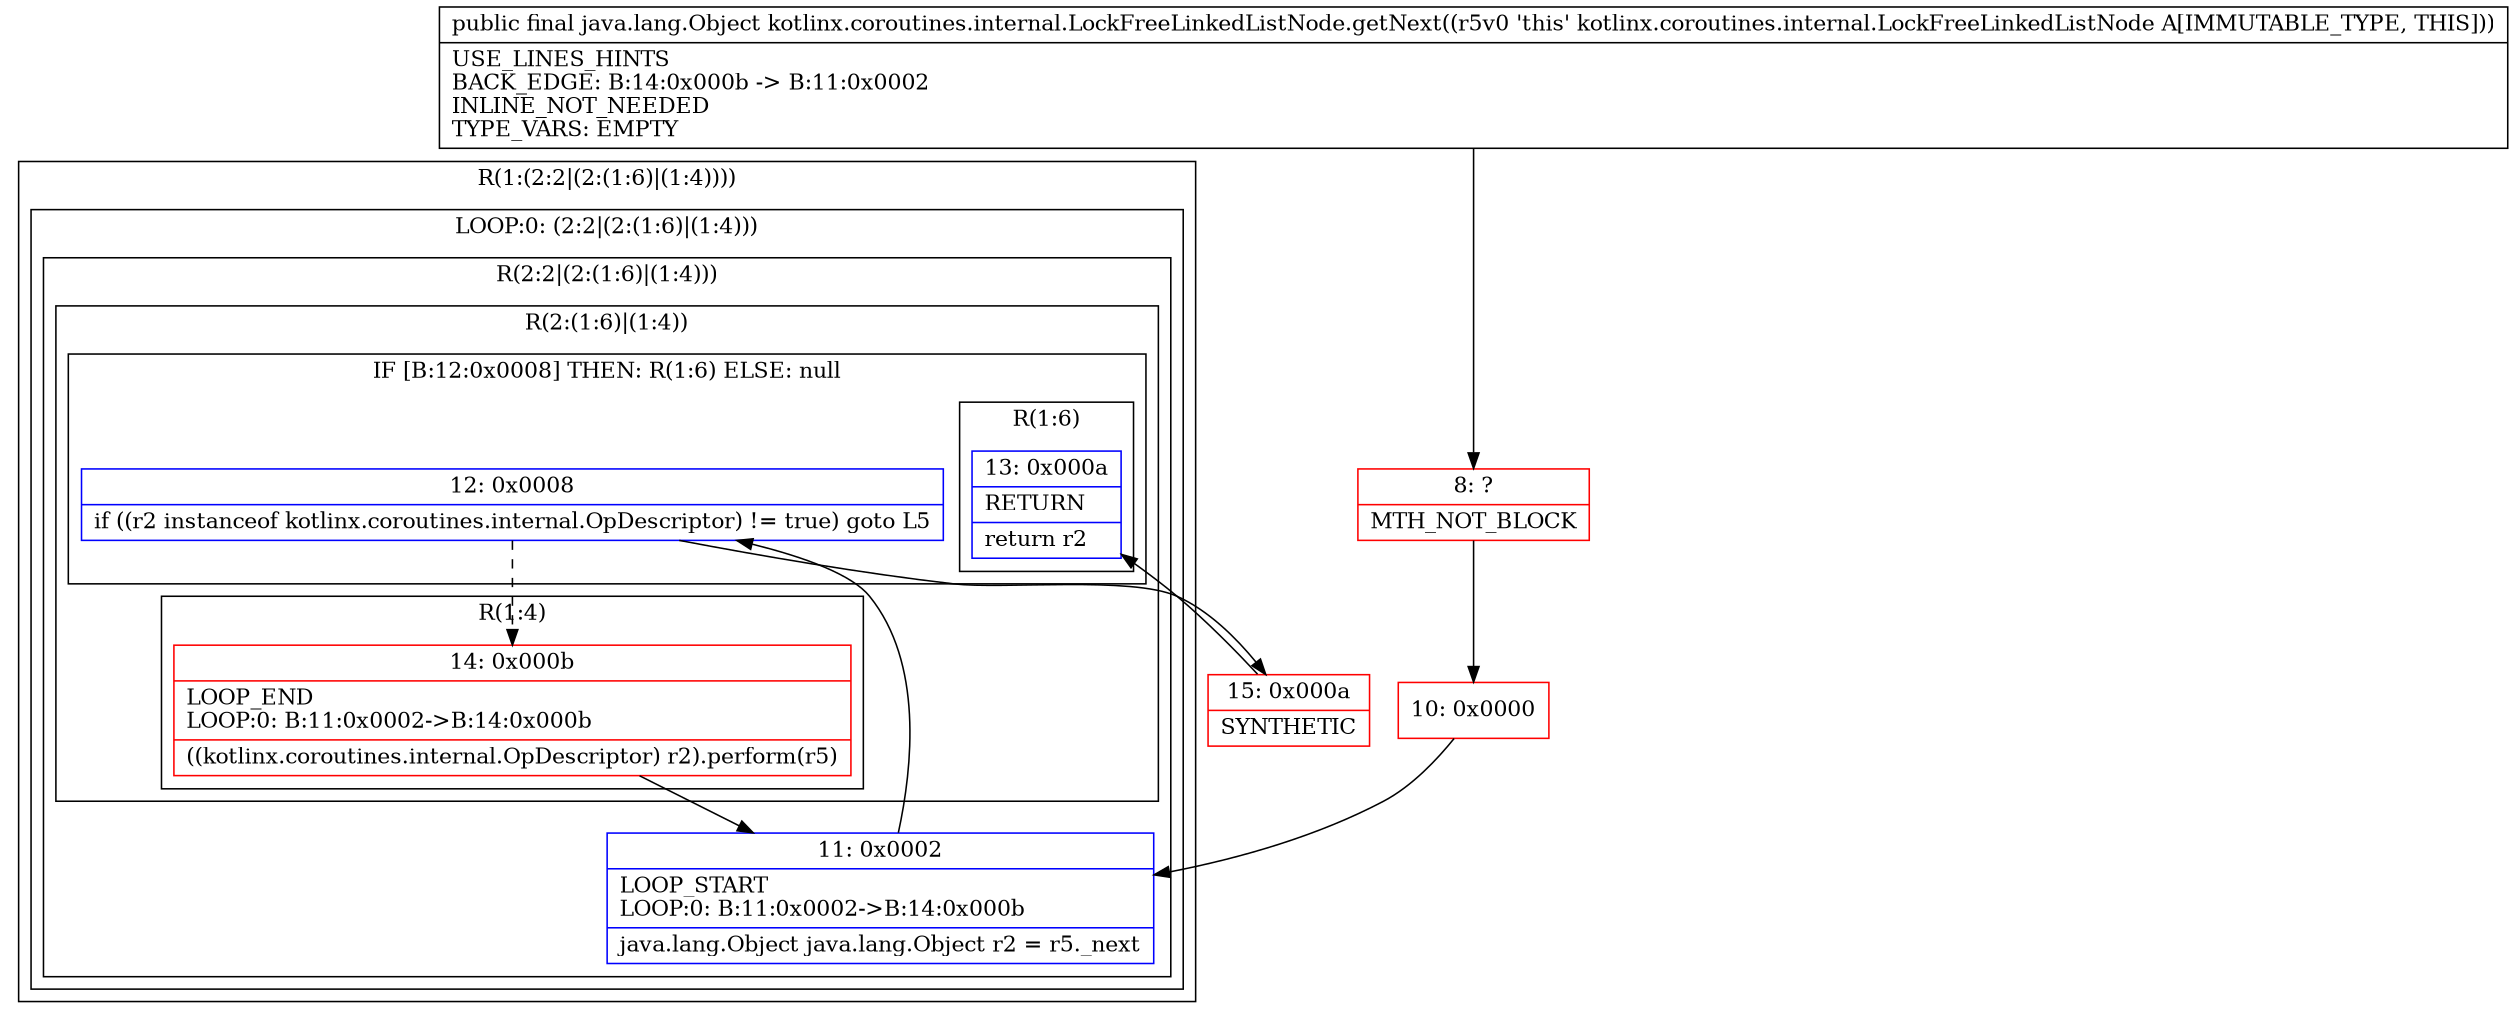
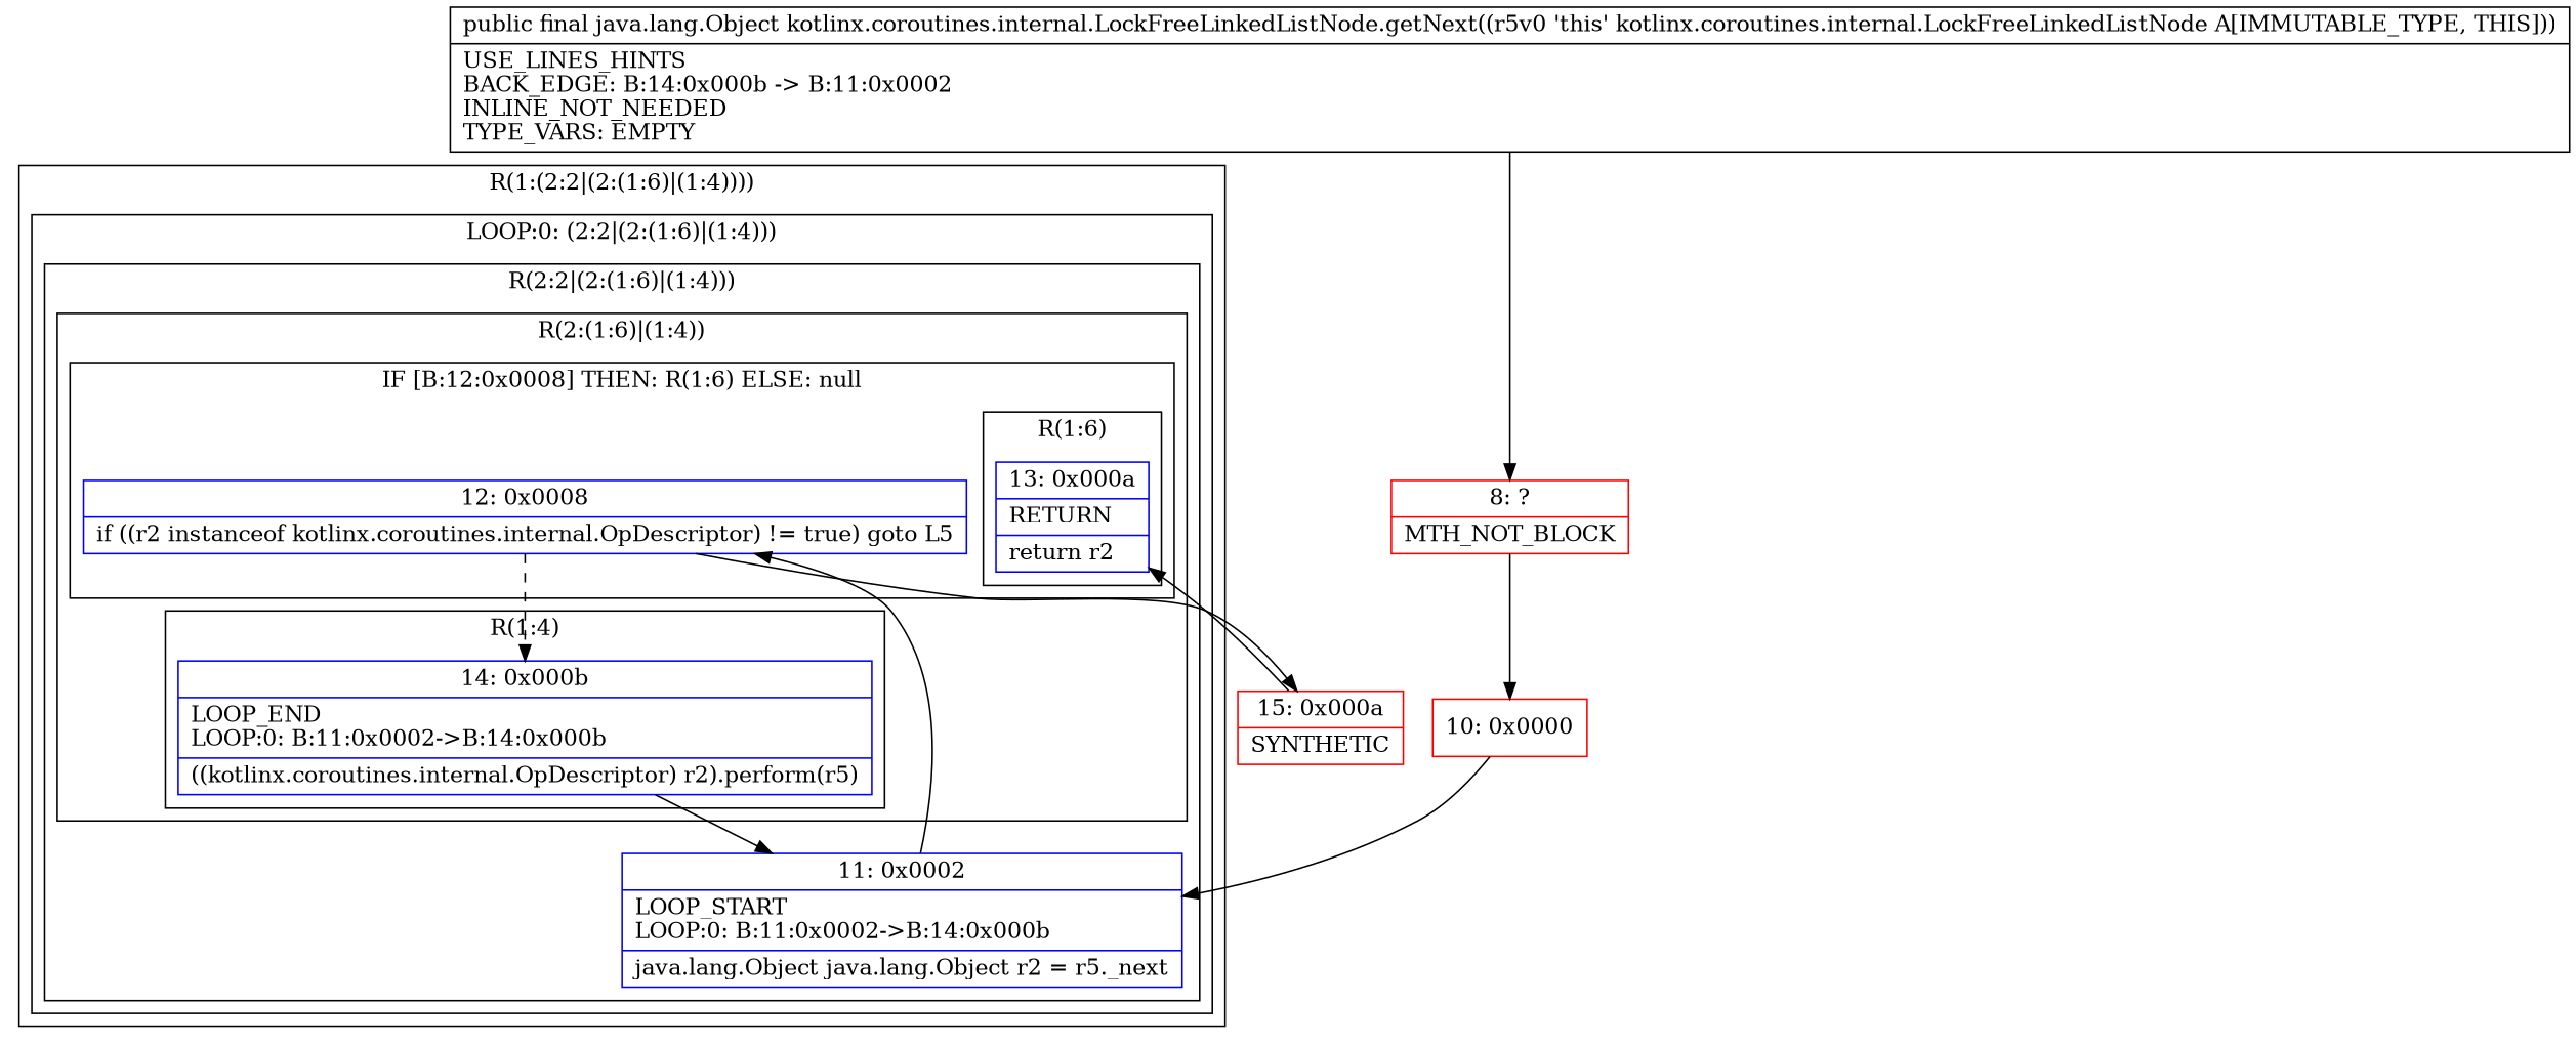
  digraph {
    node [color=blue shape=record]
    n1 [label="{13\:\ 0x000a|RETURN\l|return r2\l}"]
    n2 [label="{12\:\ 0x0008|if ((r2 instanceof kotlinx.coroutines.internal.OpDescriptor) != true) goto L5\l}"]
-   n3 [color=red label="{14\:\ 0x000b|LOOP_END\lLOOP:0: B:11:0x0002\-\>B:14:0x000b\l|((kotlinx.coroutines.internal.OpDescriptor) r2).perform(r5)\l}"]
+   n3 [label="{14\:\ 0x000b|LOOP_END\lLOOP:0: B:11:0x0002\-\>B:14:0x000b\l|((kotlinx.coroutines.internal.OpDescriptor) r2).perform(r5)\l}"]
    n4 [label="{11\:\ 0x0002|LOOP_START\lLOOP:0: B:11:0x0002\-\>B:14:0x000b\l|java.lang.Object java.lang.Object r2 = r5._next\l}"]
    n5 [color=red label="{15\:\ 0x000a|SYNTHETIC\l}"]
    n6 [color=red label="{8\:\ ?|MTH_NOT_BLOCK\l}"]
    n7 [color=red label="{10\:\ 0x0000}"]
    n8 [label="{public final java.lang.Object kotlinx.coroutines.internal.LockFreeLinkedListNode.getNext((r5v0 'this' kotlinx.coroutines.internal.LockFreeLinkedListNode A[IMMUTABLE_TYPE, THIS]))  | USE_LINES_HINTS\lBACK_EDGE: B:14:0x000b \-\> B:11:0x0002\lINLINE_NOT_NEEDED\lTYPE_VARS: EMPTY\l}" color=""]
    subgraph cluster_1 {
      label="R(1:(2:2|(2:(1:6)|(1:4))))"
      subgraph cluster_2 {
        label="LOOP:0: (2:2|(2:(1:6)|(1:4)))"
        subgraph cluster_3 {
          label="R(2:2|(2:(1:6)|(1:4)))"
          n4
          subgraph cluster_4 {
            label="R(2:(1:6)|(1:4))"
            subgraph cluster_5 {
              label="IF [B:12:0x0008] THEN: R(1:6) ELSE: null"
              n2
              subgraph cluster_6 {
                label="R(1:6)"
                n1
              }
            }
            subgraph cluster_7 {
              label="R(1:4)"
              n3
            }
          }
        }
      }
    }
    n2 -> n3 [style=dashed]
    n2 -> n5
    n3 -> n4
    n4 -> n2
    n5 -> n1
    n6 -> n7
    n7 -> n4
    n8 -> n6
  }
